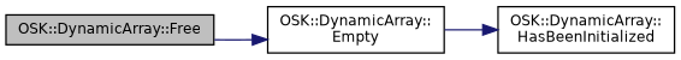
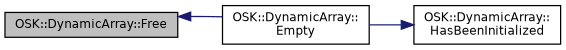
  digraph {
    rankdir=LR
    node [color=black fillcolor=white fontname=Helvetica fontsize=10 shape=record style=filled]
    edge [color=midnightblue fontname=Helvetica fontsize=10 labelfontname=Helvetica labelfontsize=10 style=solid]
    n1 [fillcolor=grey75 fontcolor=black height=0.2 label="OSK::DynamicArray::Free" width=0.4]
    n2 [height=0.2 label="OSK::DynamicArray::\lEmpty" width=0.4]
    n3 [height=0.2 label="OSK::DynamicArray::\lHasBeenInitialized" width=0.4]
-   n1 -> n2
+   n2 -> n1
    n2 -> n3
  }
